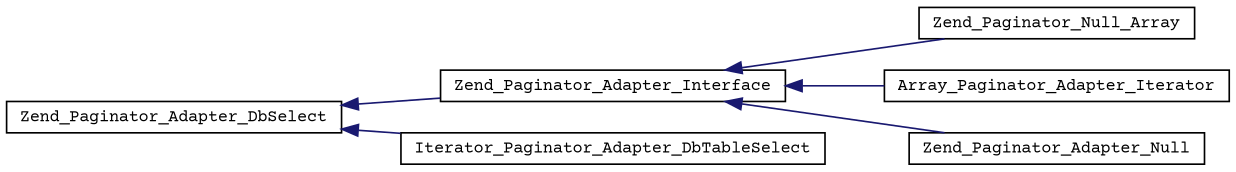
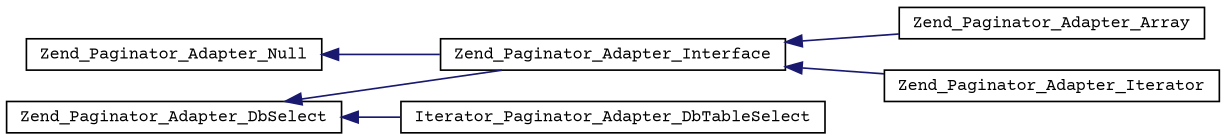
  digraph {
    fontname="Courier Prime"
    rankdir=LR
    node [color=black fillcolor=white fontname="Courier Prime" fontsize=10 shape=record style=filled]
    edge [color=midnightblue dir=back fontname="Courier Prime" fontsize=10 labelfontname=Helvetica labelfontsize=10 style=solid]
    n1 [height=0.2 label=Zend_Paginator_Adapter_Interface width=0.4]
-   n2 [height=0.2 label=Zend_Paginator_Null_Array width=0.4]
-   n3 [height=0.2 label=Array_Paginator_Adapter_Iterator width=0.4]
+   n2 [height=0.2 label=Zend_Paginator_Adapter_Array width=0.4]
+   n3 [height=0.2 label=Zend_Paginator_Adapter_Iterator width=0.4]
    n4 [height=0.2 label=Zend_Paginator_Adapter_Null width=0.4]
    n5 [height=0.2 label=Zend_Paginator_Adapter_DbSelect width=0.4]
    n6 [height=0.2 label=Iterator_Paginator_Adapter_DbTableSelect width=0.4]
    n1 -> n2
    n1 -> n3
-   n1 -> n4
+   n4 -> n1
    n5 -> n1
    n5 -> n6
  }
